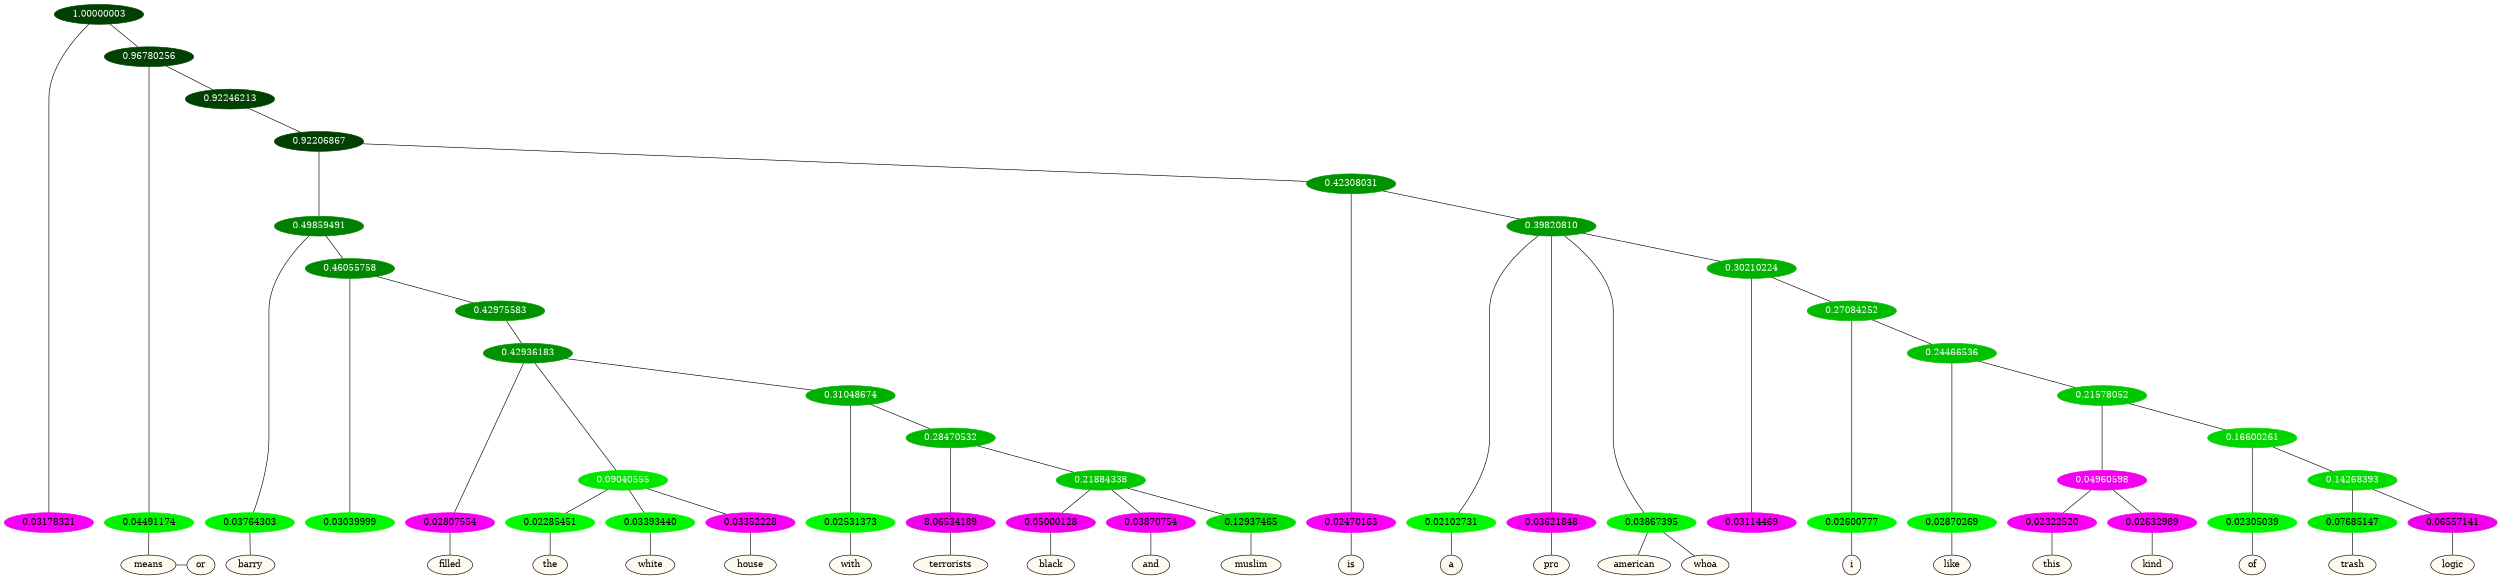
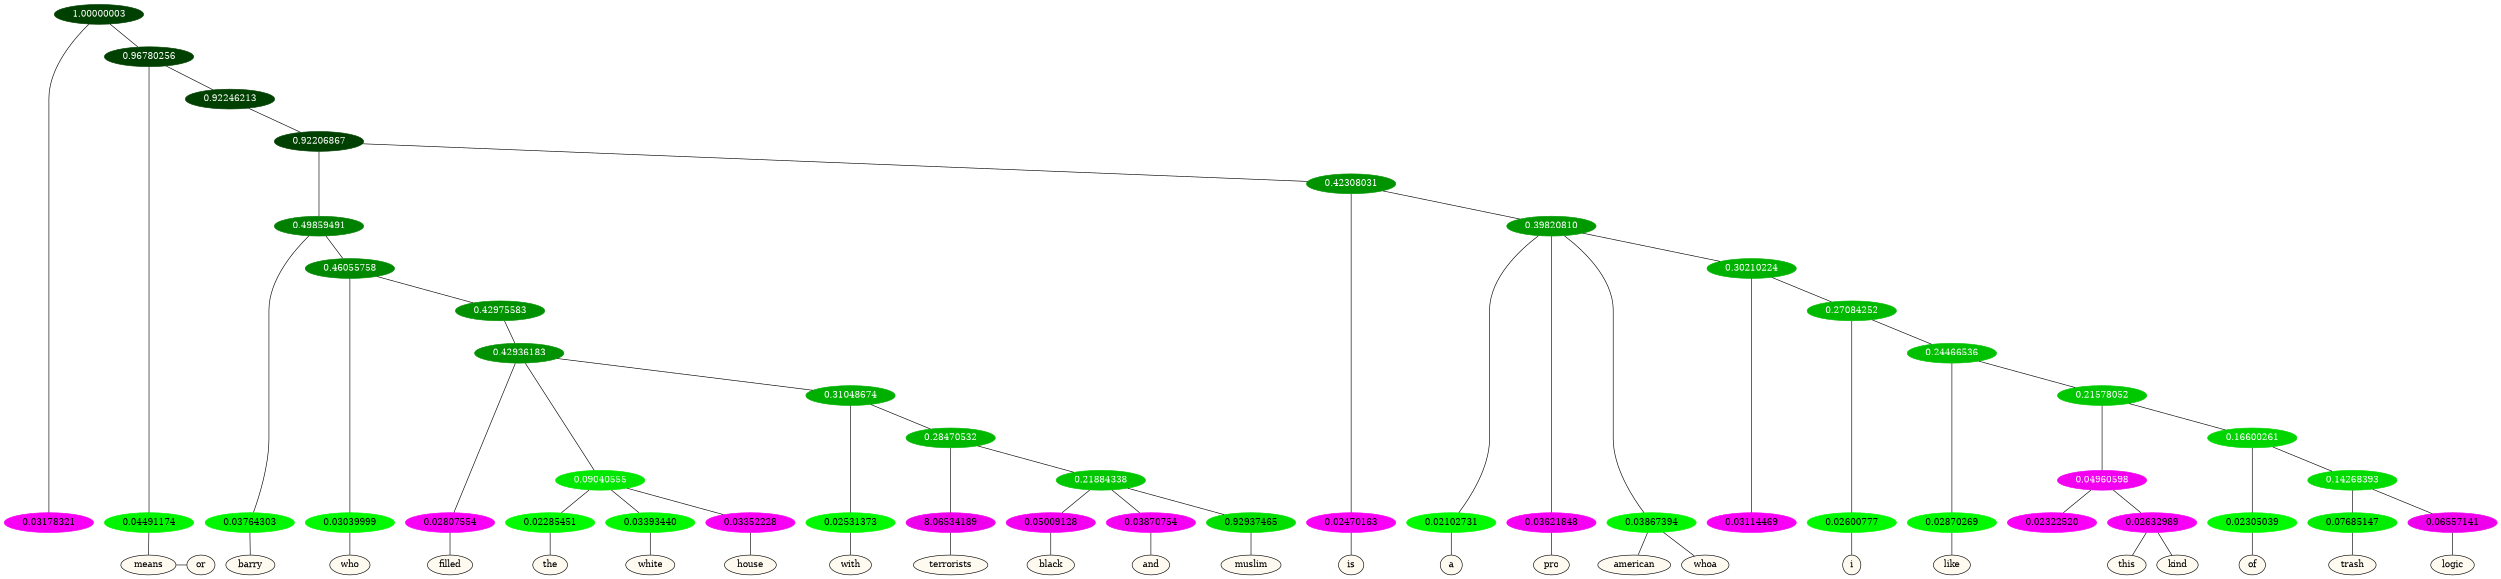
  graph {
    node [color=black format=png nodesep=0.001 ordering=out overlap_scaling=0.01 ranksep=0.001 style=filled]
    n1 [fillcolor=floralwhite height=0.15 label=means style="filled,solid" width=0.15]
    n2 [fillcolor=floralwhite height=0.15 label=barry style="filled,solid" width=0.15]
+   n3 [fillcolor=floralwhite height=0.15 label=who style="filled,solid" width=0.15]
    n4 [fillcolor=floralwhite height=0.15 label=filled style="filled,solid" width=0.15]
    n5 [fillcolor=floralwhite height=0.15 label=the style="filled,solid" width=0.15]
    n6 [fillcolor=floralwhite height=0.15 label=white style="filled,solid" width=0.15]
    n7 [fillcolor=floralwhite height=0.15 label=house style="filled,solid" width=0.15]
    n8 [fillcolor=floralwhite height=0.15 label=with style="filled,solid" width=0.15]
    n9 [fillcolor=floralwhite height=0.15 label=black style="filled,solid" width=0.15]
    n10 [fillcolor=floralwhite height=0.15 label=and style="filled,solid" width=0.15]
    n11 [fillcolor=floralwhite height=0.15 label=muslim style="filled,solid" width=0.15]
    n12 [fillcolor=floralwhite height=0.15 label=terrorists style="filled,solid" width=0.15]
    n13 [fillcolor=floralwhite height=0.15 label=is style="filled,solid" width=0.15]
    n14 [fillcolor=floralwhite height=0.15 label=a style="filled,solid" width=0.15]
    n15 [fillcolor=floralwhite height=0.15 label=pro style="filled,solid" width=0.15]
    n16 [fillcolor=floralwhite height=0.15 label=american style="filled,solid" width=0.15]
    n17 [fillcolor=floralwhite height=0.15 label=whoa style="filled,solid" width=0.15]
    n18 [fillcolor=floralwhite height=0.15 label=i style="filled,solid" width=0.15]
    n19 [fillcolor=floralwhite height=0.15 label=like style="filled,solid" width=0.15]
    n20 [fillcolor=floralwhite height=0.15 label=this style="filled,solid" width=0.15]
    n21 [fillcolor=floralwhite height=0.15 label=kind style="filled,solid" width=0.15]
    n22 [fillcolor=floralwhite height=0.15 label=of style="filled,solid" width=0.15]
    n23 [fillcolor=floralwhite height=0.15 label=trash style="filled,solid" width=0.15]
    n24 [fillcolor=floralwhite height=0.15 label=logic style="filled,solid" width=0.15]
    n25 [fillcolor=floralwhite height=0.15 label=or style="filled,solid" width=0.15]
    n26 [color="0.334 1.000 0.955" fontcolor=black height=0.15 label=0.04491174 width=0.15]
    n27 [color="0.334 1.000 0.962" fontcolor=black height=0.15 label=0.03764303 width=0.15]
    n28 [color="0.334 1.000 0.970" fontcolor=black height=0.15 label=0.03039999 width=0.15]
    n29 [color="0.835 1.000 0.972" fontcolor=black height=0.15 label=0.02807554 width=0.15]
    n30 [color="0.334 1.000 0.977" fontcolor=black height=0.15 label=0.02285451 width=0.15]
    n31 [color="0.334 1.000 0.966" fontcolor=black height=0.15 label=0.03393440 width=0.15]
    n32 [color="0.835 1.000 0.966" fontcolor=black height=0.15 label=0.03352228 width=0.15]
    n33 [color="0.334 1.000 0.975" fontcolor=black height=0.15 label=0.02531373 width=0.15]
-   n34 [color="0.835 1.000 0.950" fontcolor=black height=0.15 label=0.05000128 width=0.15]
+   n34 [color="0.835 1.000 0.950" fontcolor=black height=0.15 label=0.05009128 width=0.15]
    n35 [color="0.835 1.000 0.961" fontcolor=black height=0.15 label=0.03870754 width=0.15]
-   n36 [color="0.334 1.000 0.871" fontcolor=black height=0.15 label=0.12937465 width=0.15]
+   n36 [color="0.334 1.000 0.871" fontcolor=black height=0.15 label=0.92937465 width=0.15]
    n37 [color="0.835 1.000 0.935" fontcolor=black height=0.15 label=8.06534189 width=0.15]
    n38 [color="0.835 1.000 0.975" fontcolor=black height=0.15 label=0.02470163 width=0.15]
    n39 [color="0.334 1.000 0.979" fontcolor=black height=0.15 label=0.02102731 width=0.15]
    n40 [color="0.835 1.000 0.964" fontcolor=black height=0.15 label=0.03621848 width=0.15]
-   n41 [color="0.334 1.000 0.961" fontcolor=black height=0.15 label=0.03867395 width=0.15]
+   n41 [color="0.334 1.000 0.961" fontcolor=black height=0.15 label=0.03867394 width=0.15]
    n42 [color="0.835 1.000 0.969" fontcolor=black height=0.15 label=0.03114469 width=0.15]
    n43 [color="0.334 1.000 0.974" fontcolor=black height=0.15 label=0.02600777 width=0.15]
    n44 [color="0.334 1.000 0.971" fontcolor=black height=0.15 label=0.02870269 width=0.15]
    n45 [color="0.835 1.000 0.977" fontcolor=black height=0.15 label=0.02322520 width=0.15]
    n46 [color="0.835 1.000 0.974" fontcolor=black height=0.15 label=0.02632989 width=0.15]
    n47 [color="0.334 1.000 0.977" fontcolor=black height=0.15 label=0.02305039 width=0.15]
    n48 [color="0.334 1.000 0.923" fontcolor=black height=0.15 label=0.07685147 width=0.15]
    n49 [color="0.835 1.000 0.934" fontcolor=black height=0.15 label=0.06557141 width=0.15]
    n50 [color="0.835 1.000 0.968" fontcolor=black height=0.15 label=0.03178321 width=0.15]
    n51 [color="0.334 1.000 0.250" fontcolor=grey99 height=0.15 label=1.00000003 width=0.15]
    n52 [color="0.334 1.000 0.250" fontcolor=grey99 height=0.15 label=0.96780256 width=0.15]
    n53 [color="0.334 1.000 0.250" fontcolor=grey99 height=0.15 label=0.92246213 width=0.15]
    n54 [color="0.334 1.000 0.250" fontcolor=grey99 height=0.15 label=0.92206867 width=0.15]
    n55 [color="0.334 1.000 0.501" fontcolor=grey99 height=0.15 label=0.49859491 width=0.15]
    n56 [color="0.334 1.000 0.577" fontcolor=grey99 height=0.15 label=0.42308031 width=0.15]
    n57 [color="0.334 1.000 0.539" fontcolor=grey99 height=0.15 label=0.46055758 width=0.15]
    n58 [color="0.334 1.000 0.602" fontcolor=grey99 height=0.15 label=0.39820810 width=0.15]
    n59 [color="0.334 1.000 0.570" fontcolor=grey99 height=0.15 label=0.42975583 width=0.15]
    n60 [color="0.334 1.000 0.698" fontcolor=grey99 height=0.15 label=0.30210224 width=0.15]
    n61 [color="0.334 1.000 0.571" fontcolor=grey99 height=0.15 label=0.42936183 width=0.15]
    n62 [color="0.334 1.000 0.729" fontcolor=grey99 height=0.15 label=0.27084252 width=0.15]
    n63 [color="0.334 1.000 0.910" fontcolor=grey99 height=0.15 label=0.09040555 width=0.15]
    n64 [color="0.334 1.000 0.690" fontcolor=grey99 height=0.15 label=0.31048674 width=0.15]
    n65 [color="0.334 1.000 0.755" fontcolor=grey99 height=0.15 label=0.24466536 width=0.15]
    n66 [color="0.334 1.000 0.715" fontcolor=grey99 height=0.15 label=0.28470532 width=0.15]
    n67 [color="0.334 1.000 0.784" fontcolor=grey99 height=0.15 label=0.21578052 width=0.15]
    n68 [color="0.334 1.000 0.781" fontcolor=grey99 height=0.15 label=0.21884338 width=0.15]
    n69 [color="0.835 1.000 0.950" fontcolor=grey99 height=0.15 label=0.04960598 width=0.15]
    n70 [color="0.334 1.000 0.834" fontcolor=grey99 height=0.15 label=0.16600261 width=0.15]
    n71 [color="0.334 1.000 0.857" fontcolor=grey99 height=0.15 label=0.14268393 width=0.15]
    subgraph sub_1 {
      rank=same
      n1
      n2
+     n3
      n4
      n5
      n6
      n7
      n8
      n9
      n10
      n11
      n12
      n13
      n14
      n15
      n16
      n17
      n18
      n19
      n20
      n21
      n22
      n23
      n24
      n25
    }
    subgraph sub_2 {
      rank=same
      n26
      n27
      n28
      n29
      n30
      n31
      n32
      n33
      n34
      n35
      n36
      n37
      n38
      n39
      n40
      n41
      n42
      n43
      n44
      n45
      n46
      n47
      n48
      n49
      n50
    }
    n1 -- n25
    n26 -- n1
    n27 -- n2
+   n28 -- n3
    n29 -- n4
    n30 -- n5
    n31 -- n6
    n32 -- n7
    n33 -- n8
    n34 -- n9
    n35 -- n10
    n36 -- n11
    n37 -- n12
    n38 -- n13
    n39 -- n14
    n40 -- n15
    n41 -- n16
    n41 -- n17
    n43 -- n18
    n44 -- n19
-   n45 -- n20
+   n46 -- n20
    n46 -- n21
    n47 -- n22
    n48 -- n23
    n49 -- n24
    n51 -- n50
    n51 -- n52
    n52 -- n26
    n52 -- n53
    n53 -- n54
    n54 -- n55
    n54 -- n56
    n55 -- n27
    n55 -- n57
    n56 -- n38
    n56 -- n58
    n57 -- n28
    n57 -- n59
    n58 -- n39
    n58 -- n40
    n58 -- n41
    n58 -- n60
    n59 -- n61
    n60 -- n42
    n60 -- n62
    n61 -- n29
    n61 -- n63
    n61 -- n64
    n62 -- n43
    n62 -- n65
    n63 -- n30
    n63 -- n31
    n63 -- n32
    n64 -- n33
    n64 -- n66
    n65 -- n44
    n65 -- n67
    n66 -- n37
    n66 -- n68
    n67 -- n69
    n67 -- n70
    n68 -- n34
    n68 -- n35
    n68 -- n36
    n69 -- n45
    n69 -- n46
    n70 -- n47
    n70 -- n71
    n71 -- n48
    n71 -- n49
  }
